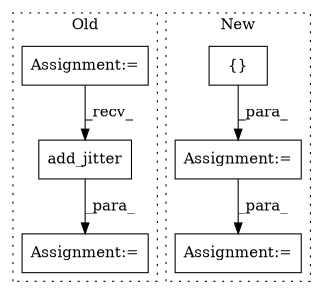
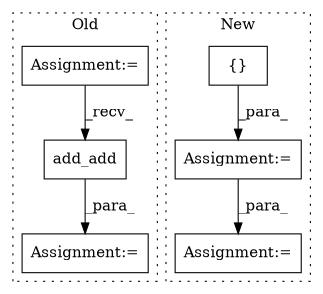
  digraph {
    node [a=7 l=1 shape=box]
-   n1 [a=32 l="11,1" label=add_jitter s="10980,10994"]
+   n1 [a=32 l="11,1" label=add_add s="10980,10994"]
    n2 [label="Assignment:=" s=10937]
    n3 [l=9 label="Assignment:=" s=9864]
    n4 [a=4 l=2 label="{}" s=10874]
    n5 [label="Assignment:=" s=10864]
    n6 [label="Assignment:=" s=11119]
    subgraph cluster_1 {
      label=Old
      style=dotted
      n1
      n2
      n3
    }
    subgraph cluster_2 {
      label=New
      style=dotted
      n4
      n5
      n6
    }
    n1 -> n2 [label=_para_]
    n3 -> n1 [label=_recv_]
    n4 -> n5 [label=_para_]
    n5 -> n6 [label=_para_]
  }
